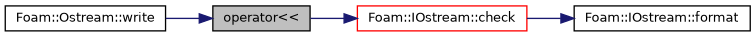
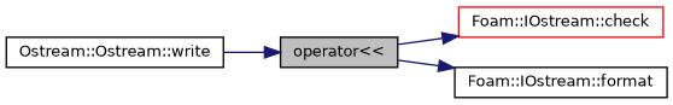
  digraph {
    rankdir=LR
    node [color=black fontname=Helvetica fontsize=10 shape=record]
    edge [color=midnightblue fontname=Helvetica fontsize=10 labelfontname=Helvetica labelfontsize=10 style=solid]
    n1 [fillcolor=grey75 fontcolor=black height=0.2 label="operator\<\<" style=filled width=0.4]
    n2 [color=red height=0.2 label="Foam::IOstream::check" width=0.4]
    n3 [height=0.2 label="Foam::IOstream::format" width=0.4]
-   n4 [height=0.2 label="Foam::Ostream::write" width=0.4]
+   n4 [height=0.2 label="Ostream::Ostream::write" width=0.4]
    n1 -> n2
-   n2 -> n3
+   n1 -> n3
    n4 -> n1
  }
